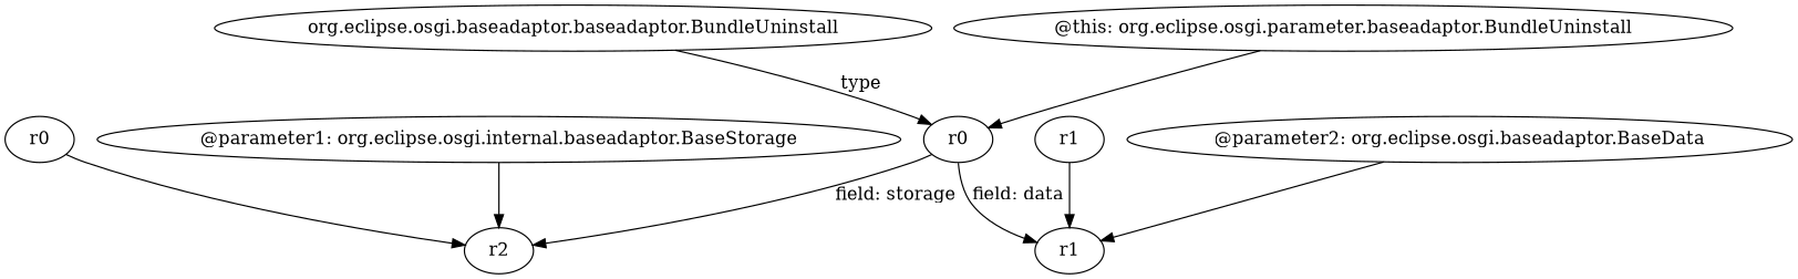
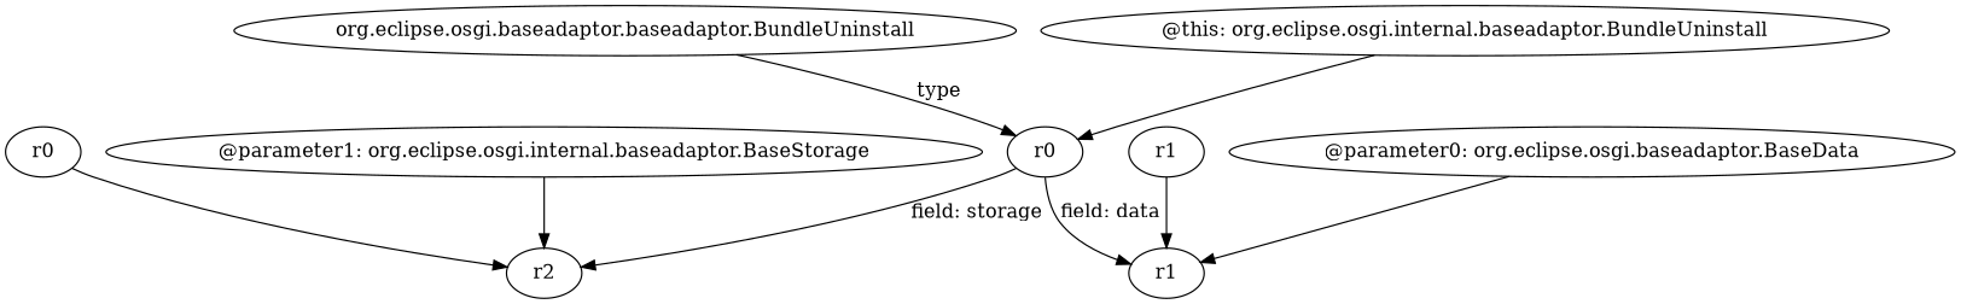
  digraph {
    n1 [label=r1]
    n2 [label=r1]
    n3 [label="org.eclipse.osgi.baseadaptor.baseadaptor.BundleUninstall"]
    n4 [label=r0]
    n5 [label=r2]
    n6 [label=r0]
-   n7 [label="@parameter2: org.eclipse.osgi.baseadaptor.BaseData"]
-   n8 [label="@this: org.eclipse.osgi.parameter.baseadaptor.BundleUninstall"]
+   n7 [label="@parameter0: org.eclipse.osgi.baseadaptor.BaseData"]
+   n8 [label="@this: org.eclipse.osgi.internal.baseadaptor.BundleUninstall"]
    n9 [label="@parameter1: org.eclipse.osgi.internal.baseadaptor.BaseStorage"]
    n1 -> n2
    n3 -> n4 [label=type]
    n4 -> n2 [label="field: data"]
    n4 -> n5 [label="field: storage"]
    n6 -> n5
    n7 -> n2
    n8 -> n4
    n9 -> n5
  }
